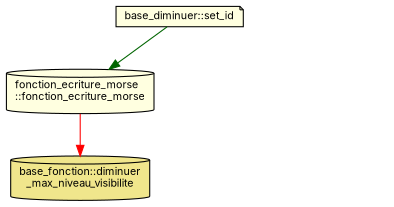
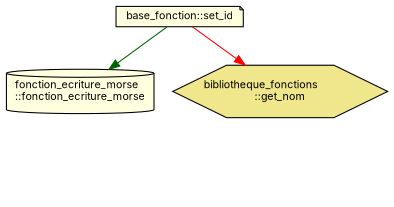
  digraph {
    fontname=Inter
    rankdir=TB
    node [color=black fillcolor=lightyellow fontname=Inter fontsize=10 shape=cylinder style=filled]
    edge [arrowhead=normal color=red fontname=Inter fontsize=10 labelfontname=Helvetica labelfontsize=10 style=solid]
    n1 [fontcolor=black height=0.2 label="fonction_ecriture_morse\l::fonction_ecriture_morse" width=0.4]
-   n2 [fillcolor=khaki height=0.2 label="base_fonction::diminuer\l_max_niveau_visibilite" width=0.4]
-   n3 [height=0.2 label="base_diminuer::set_id" shape=note width=0.4]
-   n1 -> n2
+   n3 [height=0.2 label="base_fonction::set_id" shape=note width=0.4]
+   n4 [fillcolor=khaki height=0.2 label="bibliotheque_fonctions\l::get_nom" shape=hexagon width=0.4]
    n3 -> n1 [color=darkgreen]
+   n3 -> n4
  }
